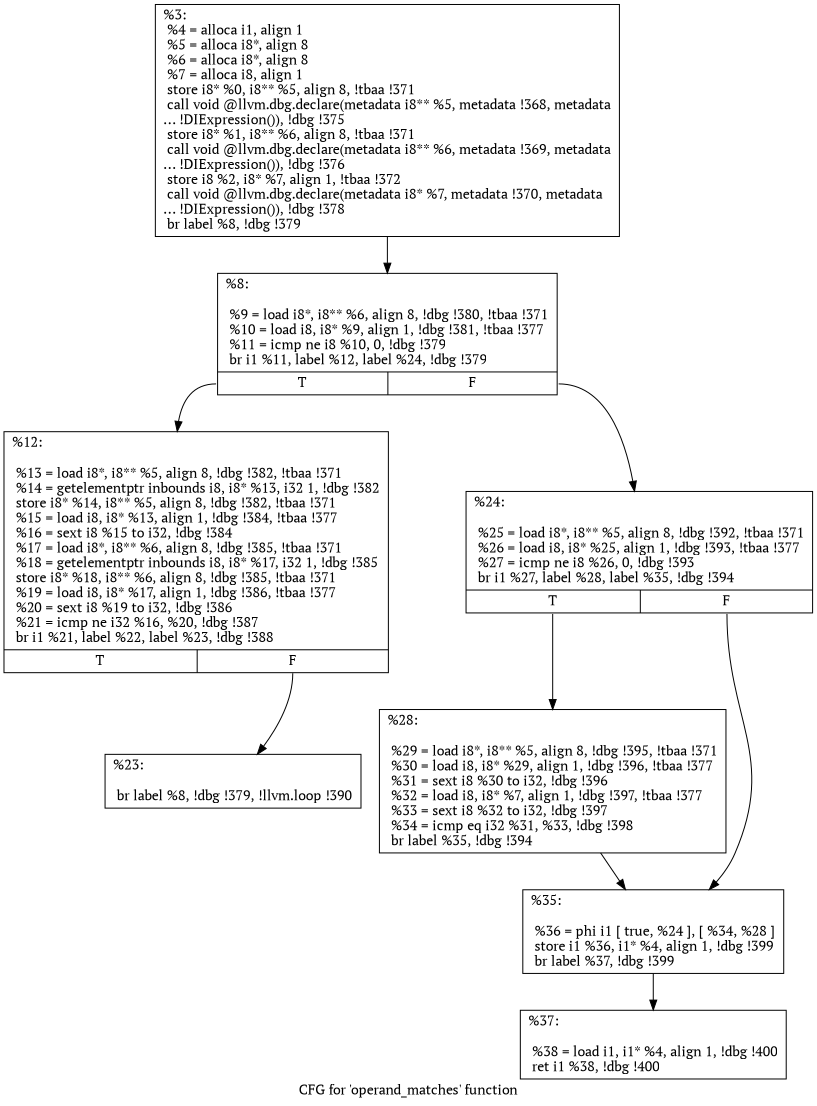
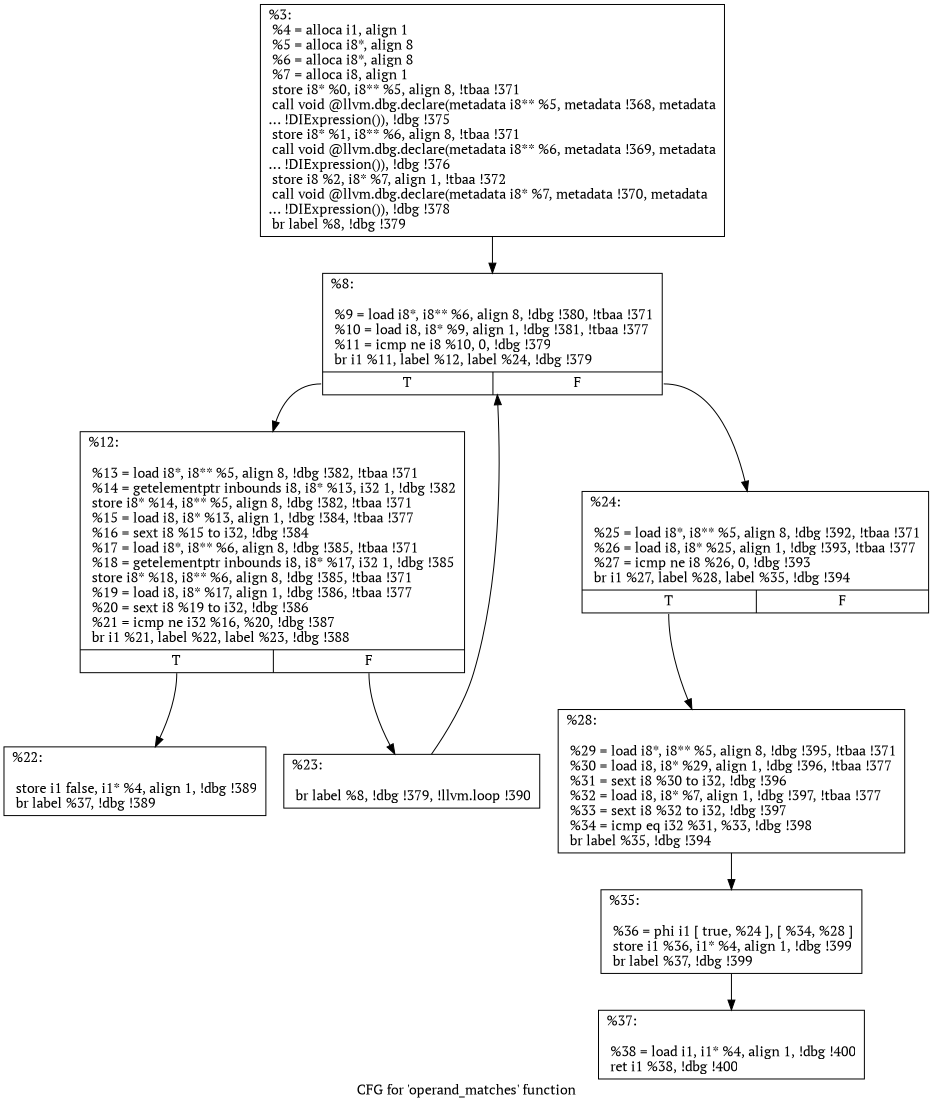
  digraph {
    fontname="PT Serif"
    label="CFG for 'operand_matches' function"
    node [fontname="PT Serif" shape=record]
    edge [fontname="PT Serif"]
    n1 [label="{%3:\l  %4 = alloca i1, align 1\l  %5 = alloca i8*, align 8\l  %6 = alloca i8*, align 8\l  %7 = alloca i8, align 1\l  store i8* %0, i8** %5, align 8, !tbaa !371\l  call void @llvm.dbg.declare(metadata i8** %5, metadata !368, metadata\l... !DIExpression()), !dbg !375\l  store i8* %1, i8** %6, align 8, !tbaa !371\l  call void @llvm.dbg.declare(metadata i8** %6, metadata !369, metadata\l... !DIExpression()), !dbg !376\l  store i8 %2, i8* %7, align 1, !tbaa !372\l  call void @llvm.dbg.declare(metadata i8* %7, metadata !370, metadata\l... !DIExpression()), !dbg !378\l  br label %8, !dbg !379\l}"]
    n2 [label="{%8:\l\l  %9 = load i8*, i8** %6, align 8, !dbg !380, !tbaa !371\l  %10 = load i8, i8* %9, align 1, !dbg !381, !tbaa !377\l  %11 = icmp ne i8 %10, 0, !dbg !379\l  br i1 %11, label %12, label %24, !dbg !379\l|{<s0>T|<s1>F}}"]
    n3 [label="{%12:\l\l  %13 = load i8*, i8** %5, align 8, !dbg !382, !tbaa !371\l  %14 = getelementptr inbounds i8, i8* %13, i32 1, !dbg !382\l  store i8* %14, i8** %5, align 8, !dbg !382, !tbaa !371\l  %15 = load i8, i8* %13, align 1, !dbg !384, !tbaa !377\l  %16 = sext i8 %15 to i32, !dbg !384\l  %17 = load i8*, i8** %6, align 8, !dbg !385, !tbaa !371\l  %18 = getelementptr inbounds i8, i8* %17, i32 1, !dbg !385\l  store i8* %18, i8** %6, align 8, !dbg !385, !tbaa !371\l  %19 = load i8, i8* %17, align 1, !dbg !386, !tbaa !377\l  %20 = sext i8 %19 to i32, !dbg !386\l  %21 = icmp ne i32 %16, %20, !dbg !387\l  br i1 %21, label %22, label %23, !dbg !388\l|{<s0>T|<s1>F}}"]
    n4 [label="{%24:\l\l  %25 = load i8*, i8** %5, align 8, !dbg !392, !tbaa !371\l  %26 = load i8, i8* %25, align 1, !dbg !393, !tbaa !377\l  %27 = icmp ne i8 %26, 0, !dbg !393\l  br i1 %27, label %28, label %35, !dbg !394\l|{<s0>T|<s1>F}}"]
+   n5 [label="{%22:\l\l  store i1 false, i1* %4, align 1, !dbg !389\l  br label %37, !dbg !389\l}"]
    n6 [label="{%23:\l\l  br label %8, !dbg !379, !llvm.loop !390\l}"]
    n7 [label="{%28:\l\l  %29 = load i8*, i8** %5, align 8, !dbg !395, !tbaa !371\l  %30 = load i8, i8* %29, align 1, !dbg !396, !tbaa !377\l  %31 = sext i8 %30 to i32, !dbg !396\l  %32 = load i8, i8* %7, align 1, !dbg !397, !tbaa !377\l  %33 = sext i8 %32 to i32, !dbg !397\l  %34 = icmp eq i32 %31, %33, !dbg !398\l  br label %35, !dbg !394\l}"]
    n8 [label="{%35:\l\l  %36 = phi i1 [ true, %24 ], [ %34, %28 ]\l  store i1 %36, i1* %4, align 1, !dbg !399\l  br label %37, !dbg !399\l}"]
    n9 [label="{%37:\l\l  %38 = load i1, i1* %4, align 1, !dbg !400\l  ret i1 %38, !dbg !400\l}"]
    n1 -> n2
    n2 -> n3 [tailport=s0]
    n2 -> n4 [tailport=s1]
+   n3 -> n5 [tailport=s0]
    n3 -> n6 [tailport=s1]
    n4 -> n7 [tailport=s0]
-   n4 -> n8 [tailport=s1]
+   n6 -> n2
    n7 -> n8
    n8 -> n9
  }
